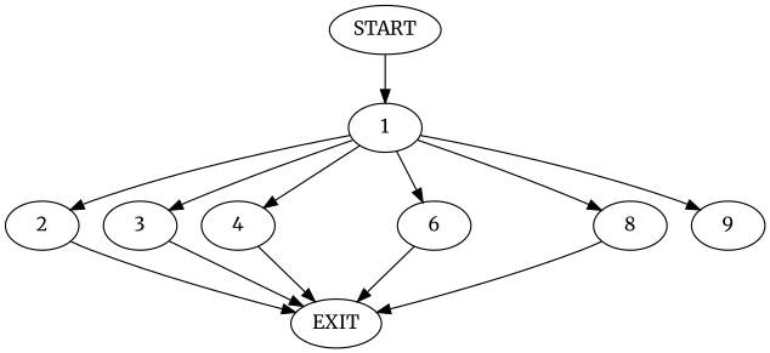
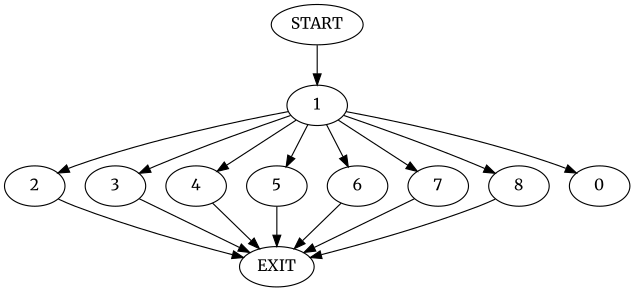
  digraph {
    fontname=Merriweather
    node [fontname=Merriweather]
    edge [fontname=Merriweather]
    n1 [label=START]
    1
    2
    3
    4
+   5
    6
+   7
    8
-   9
+   9 [label=0]
    n11 [label=EXIT]
    n1 -> 1
    1 -> 2
    1 -> 3
    1 -> 4
+   1 -> 5
    1 -> 6
+   1 -> 7
    1 -> 8
    1 -> 9
    2 -> n11
    3 -> n11
    4 -> n11
+   5 -> n11
    6 -> n11
+   7 -> n11
    8 -> n11
  }
